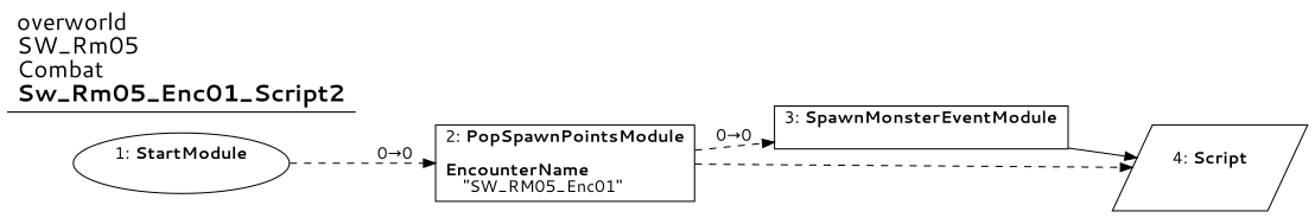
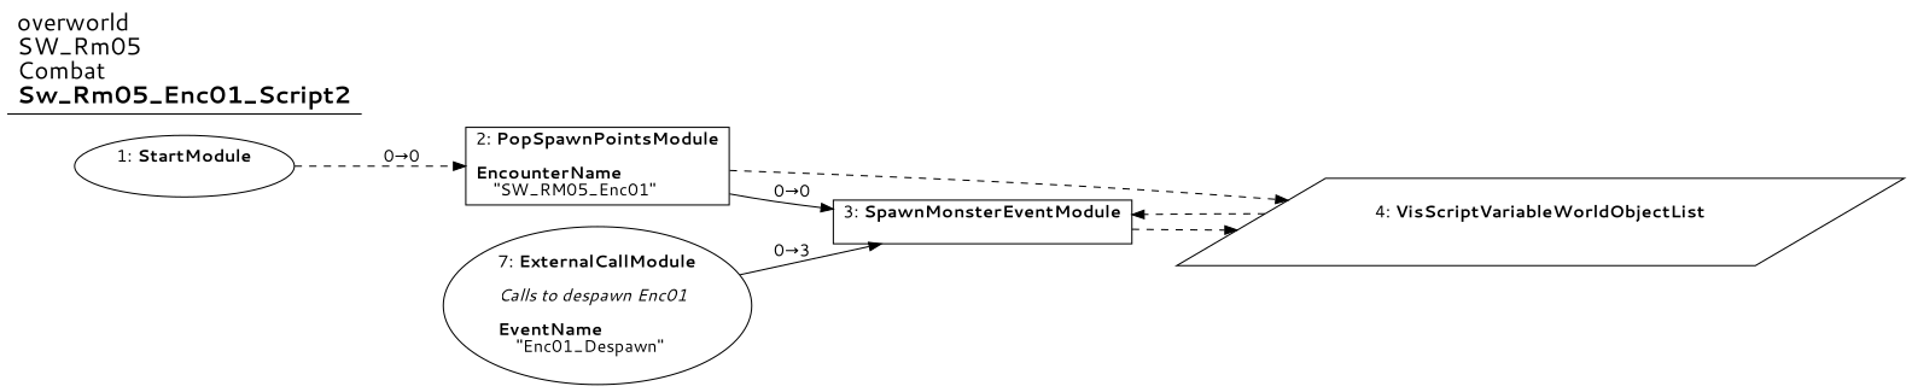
  digraph {
    fontname="Segoe UI"
    rankdir=LR
    splines=spline
    node [fontname="Segoe UI" shape=oval]
    edge [fontname="Segoe UI" style=dashed]
    n1 [label=<1: <b>StartModule</b><br/><br/>>]
    n2 [label=<2: <b>PopSpawnPointsModule</b><br/><br/><b>EncounterName</b><br align="left"/>    &quot;SW_RM05_Enc01&quot;<br align="left"/>> shape=box]
    n3 [label=<3: <b>SpawnMonsterEventModule</b><br/><br/>> shape=box]
-   n4 [label=<4: <b>Script</b><br/><br/>> shape=parallelogram]
+   n4 [label=<4: <b>VisScriptVariableWorldObjectList</b><br/><br/>> shape=parallelogram]
+   n5 [label=<7: <b>ExternalCallModule</b><br/><br/><i>Calls to despawn Enc01<br align="left"/></i><br align="left"/><b>EventName</b><br align="left"/>    &quot;Enc01_Despawn&quot;<br align="left"/>>]
    n6 [label=<<font point-size="20">overworld<br align="left"/>SW_Rm05<br align="left"/>Combat<br align="left"/><b>Sw_Rm05_Enc01_Script2</b><br align="left"/></font>> shape=underline]
    n1 -> n2 [label="0→0"]
-   n2 -> n3 [label="0→0"]
+   n2 -> n3 [label="0→0" style=""]
    n2 -> n4
-   n3 -> n4 [style=solid]
+   n3 -> n4
+   n4 -> n3
+   n5 -> n3 [label="0→3" style=""]
  }
